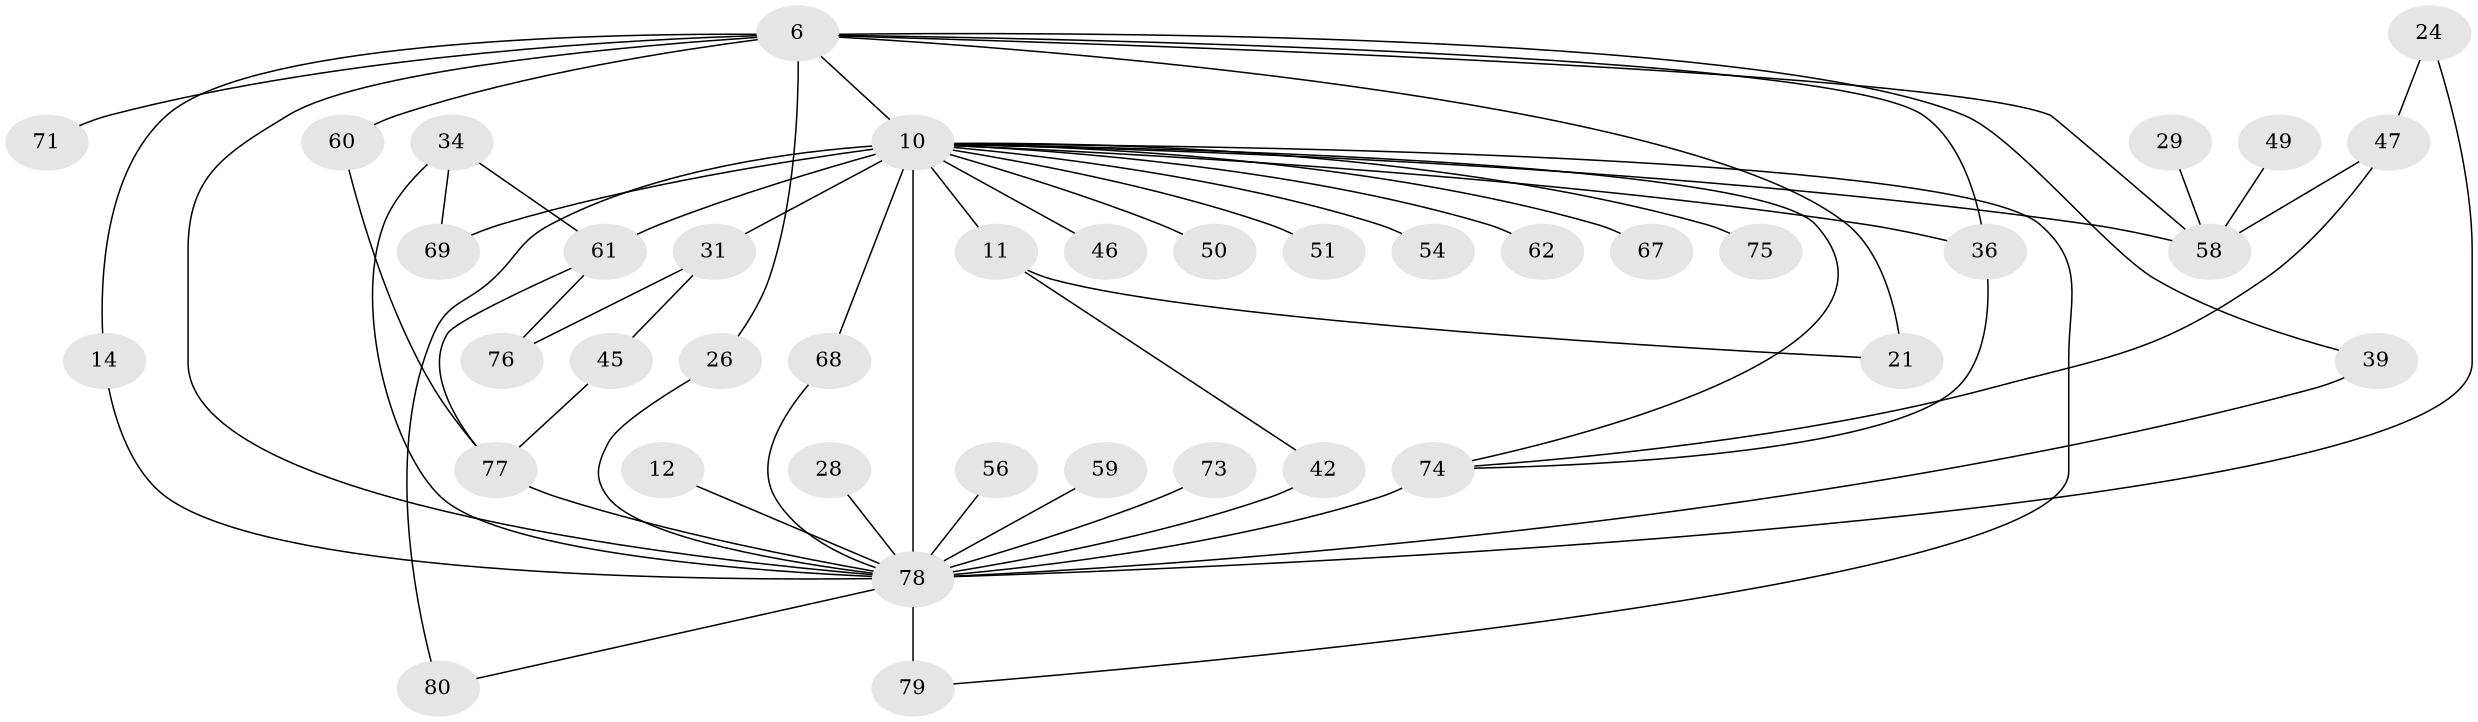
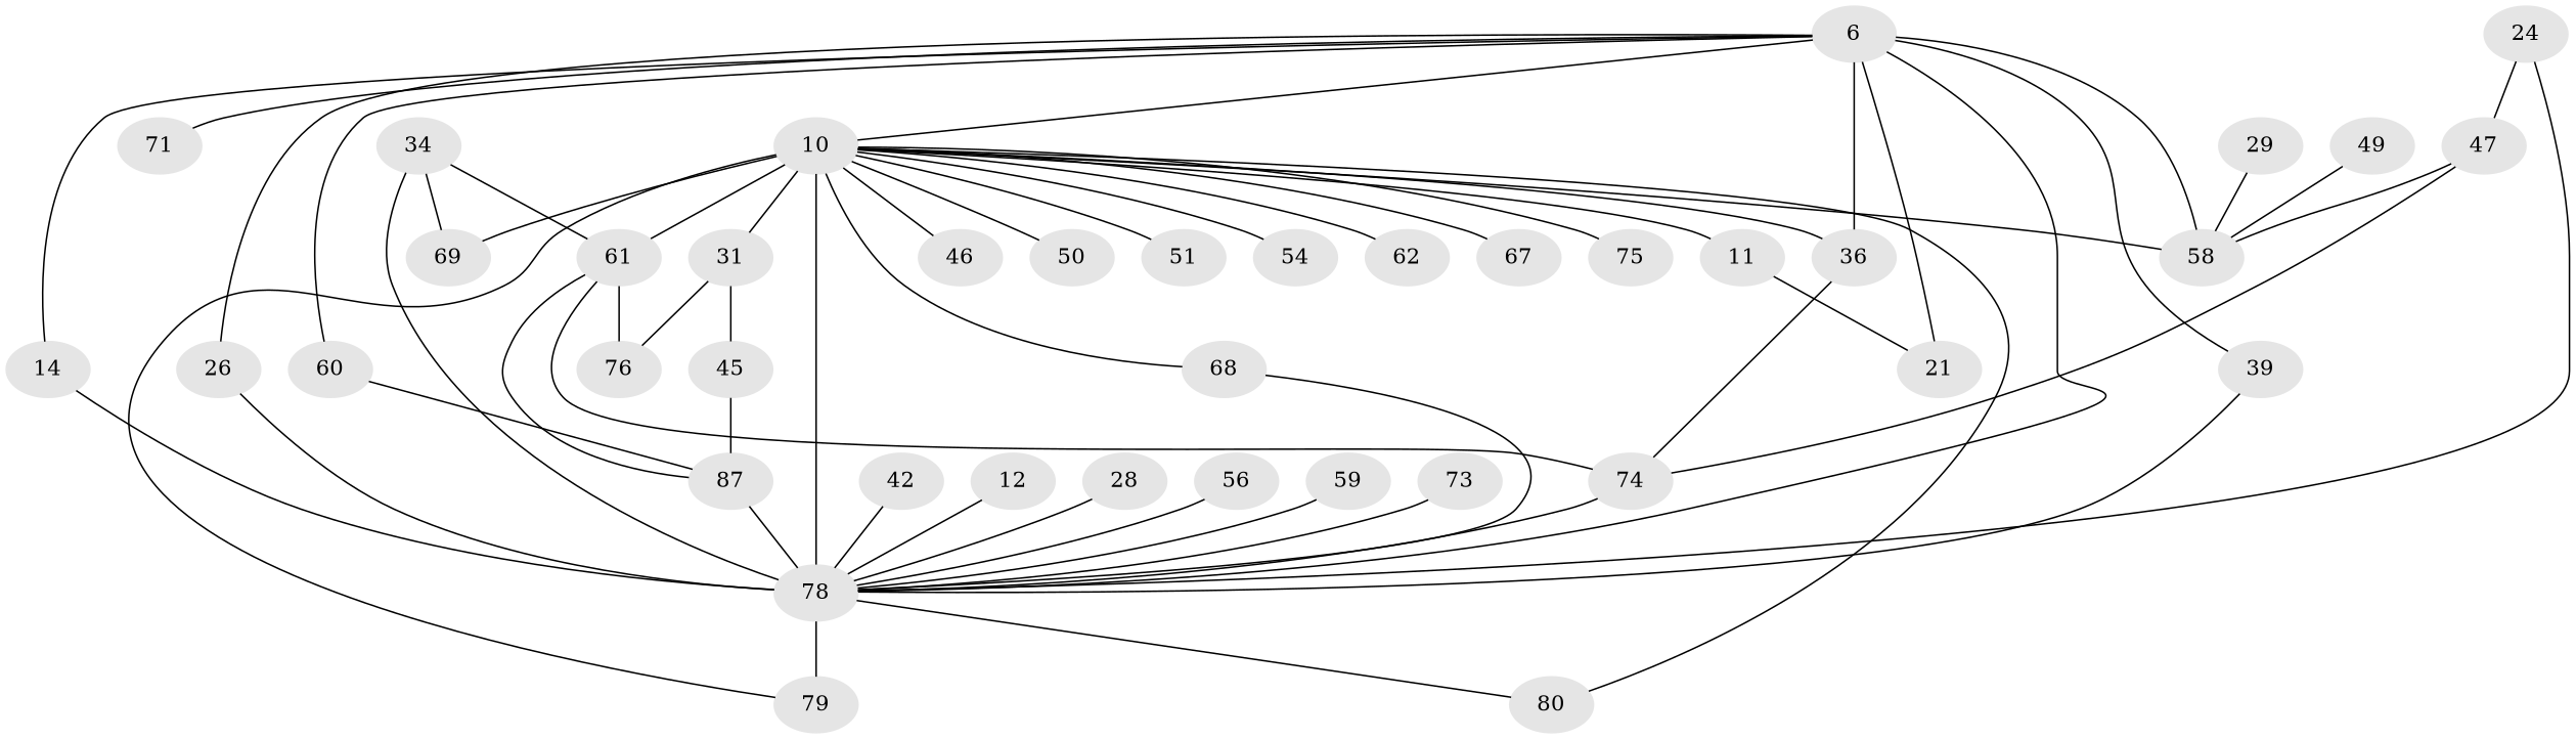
  graph {
    node [color=gray90 style=filled]
    n1 [label=6 super="+3"]
    10 [super="+6+9"]
    14
    21
    26
    36 [super="+32"]
    39
    58 [super="+33"]
    60
    71
    78 [super="+22+35+66+8"]
    11
    31
    46 [super="+18+37"]
    50
    51
    54
    61 [super="+53+13"]
    62
    67
    68
    69
    75
    79 [super="+43+40+30+52+70+72"]
    80
    74 [super="+64"]
-   77 [super="+25+65+57"]
+   77 [super="+25+65+57" label=87]
    42
    45
    76
    12
    24
    47
    28
    29
    34 [super="+19"]
    49
    56
    59
    73
    n1 -- 10 [weight=8]
    n1 -- 14
    n1 -- 21
    n1 -- 26
    n1 -- 36 [weight=2]
    n1 -- 39
    n1 -- 58 [weight=2]
    n1 -- 60
    n1 -- 71 [weight=2]
    n1 -- 78 [weight=10]
    10 -- 36
    10 -- 58 [weight=3]
    10 -- 78 [weight=21]
    10 -- 11 [weight=2]
    10 -- 31 [weight=2]
    10 -- 46 [weight=4]
    10 -- 50
    10 -- 51 [weight=2]
    10 -- 54 [weight=2]
    10 -- 61 [weight=3]
    10 -- 62
    10 -- 67 [weight=2]
    10 -- 68
    10 -- 69
    10 -- 75 [weight=2]
    10 -- 79 [weight=4]
    10 -- 80
    14 -- 78
    26 -- 78
    36 -- 74
    39 -- 78
    60 -- 77
    78 -- 79 [weight=6]
    78 -- 80
    11 -- 21
-   11 -- 42
    31 -- 45
    31 -- 76
-   10 -- 74
+   61 -- 74
    61 -- 77
    61 -- 76
    68 -- 78
    74 -- 78 [weight=4]
    77 -- 78 [weight=4]
    42 -- 78
    45 -- 77
    12 -- 78 [weight=3]
    24 -- 78
    24 -- 47
    47 -- 58
    47 -- 74
    28 -- 78
    29 -- 58
    34 -- 78 [weight=2]
    34 -- 61
    34 -- 69
    49 -- 58
    56 -- 78 [weight=2]
    59 -- 78 [weight=2]
    73 -- 78
  }
